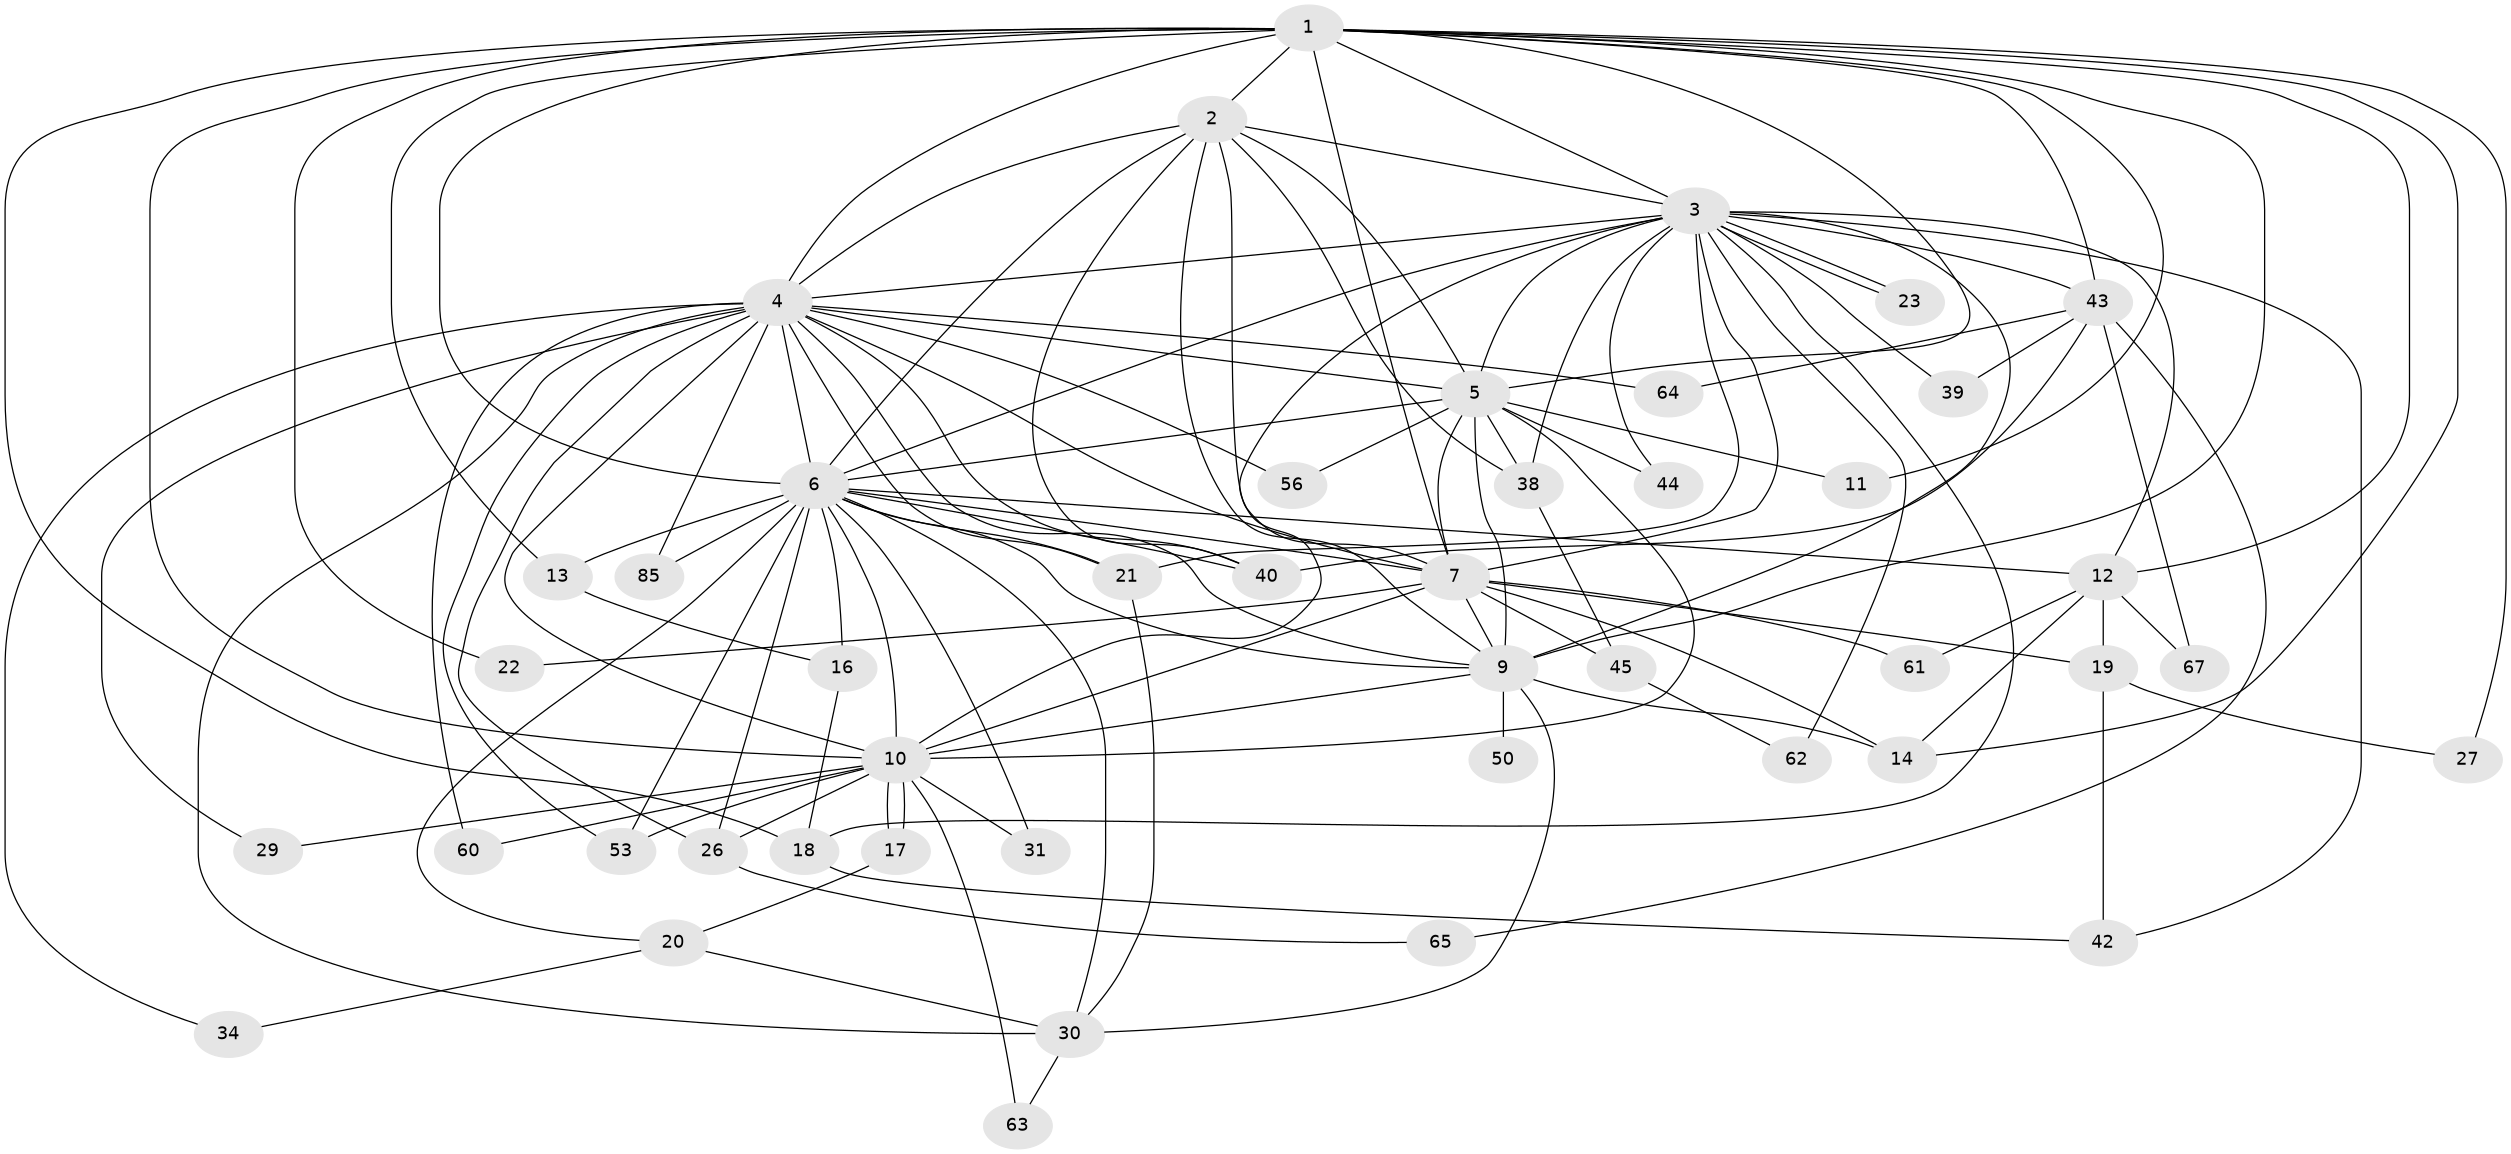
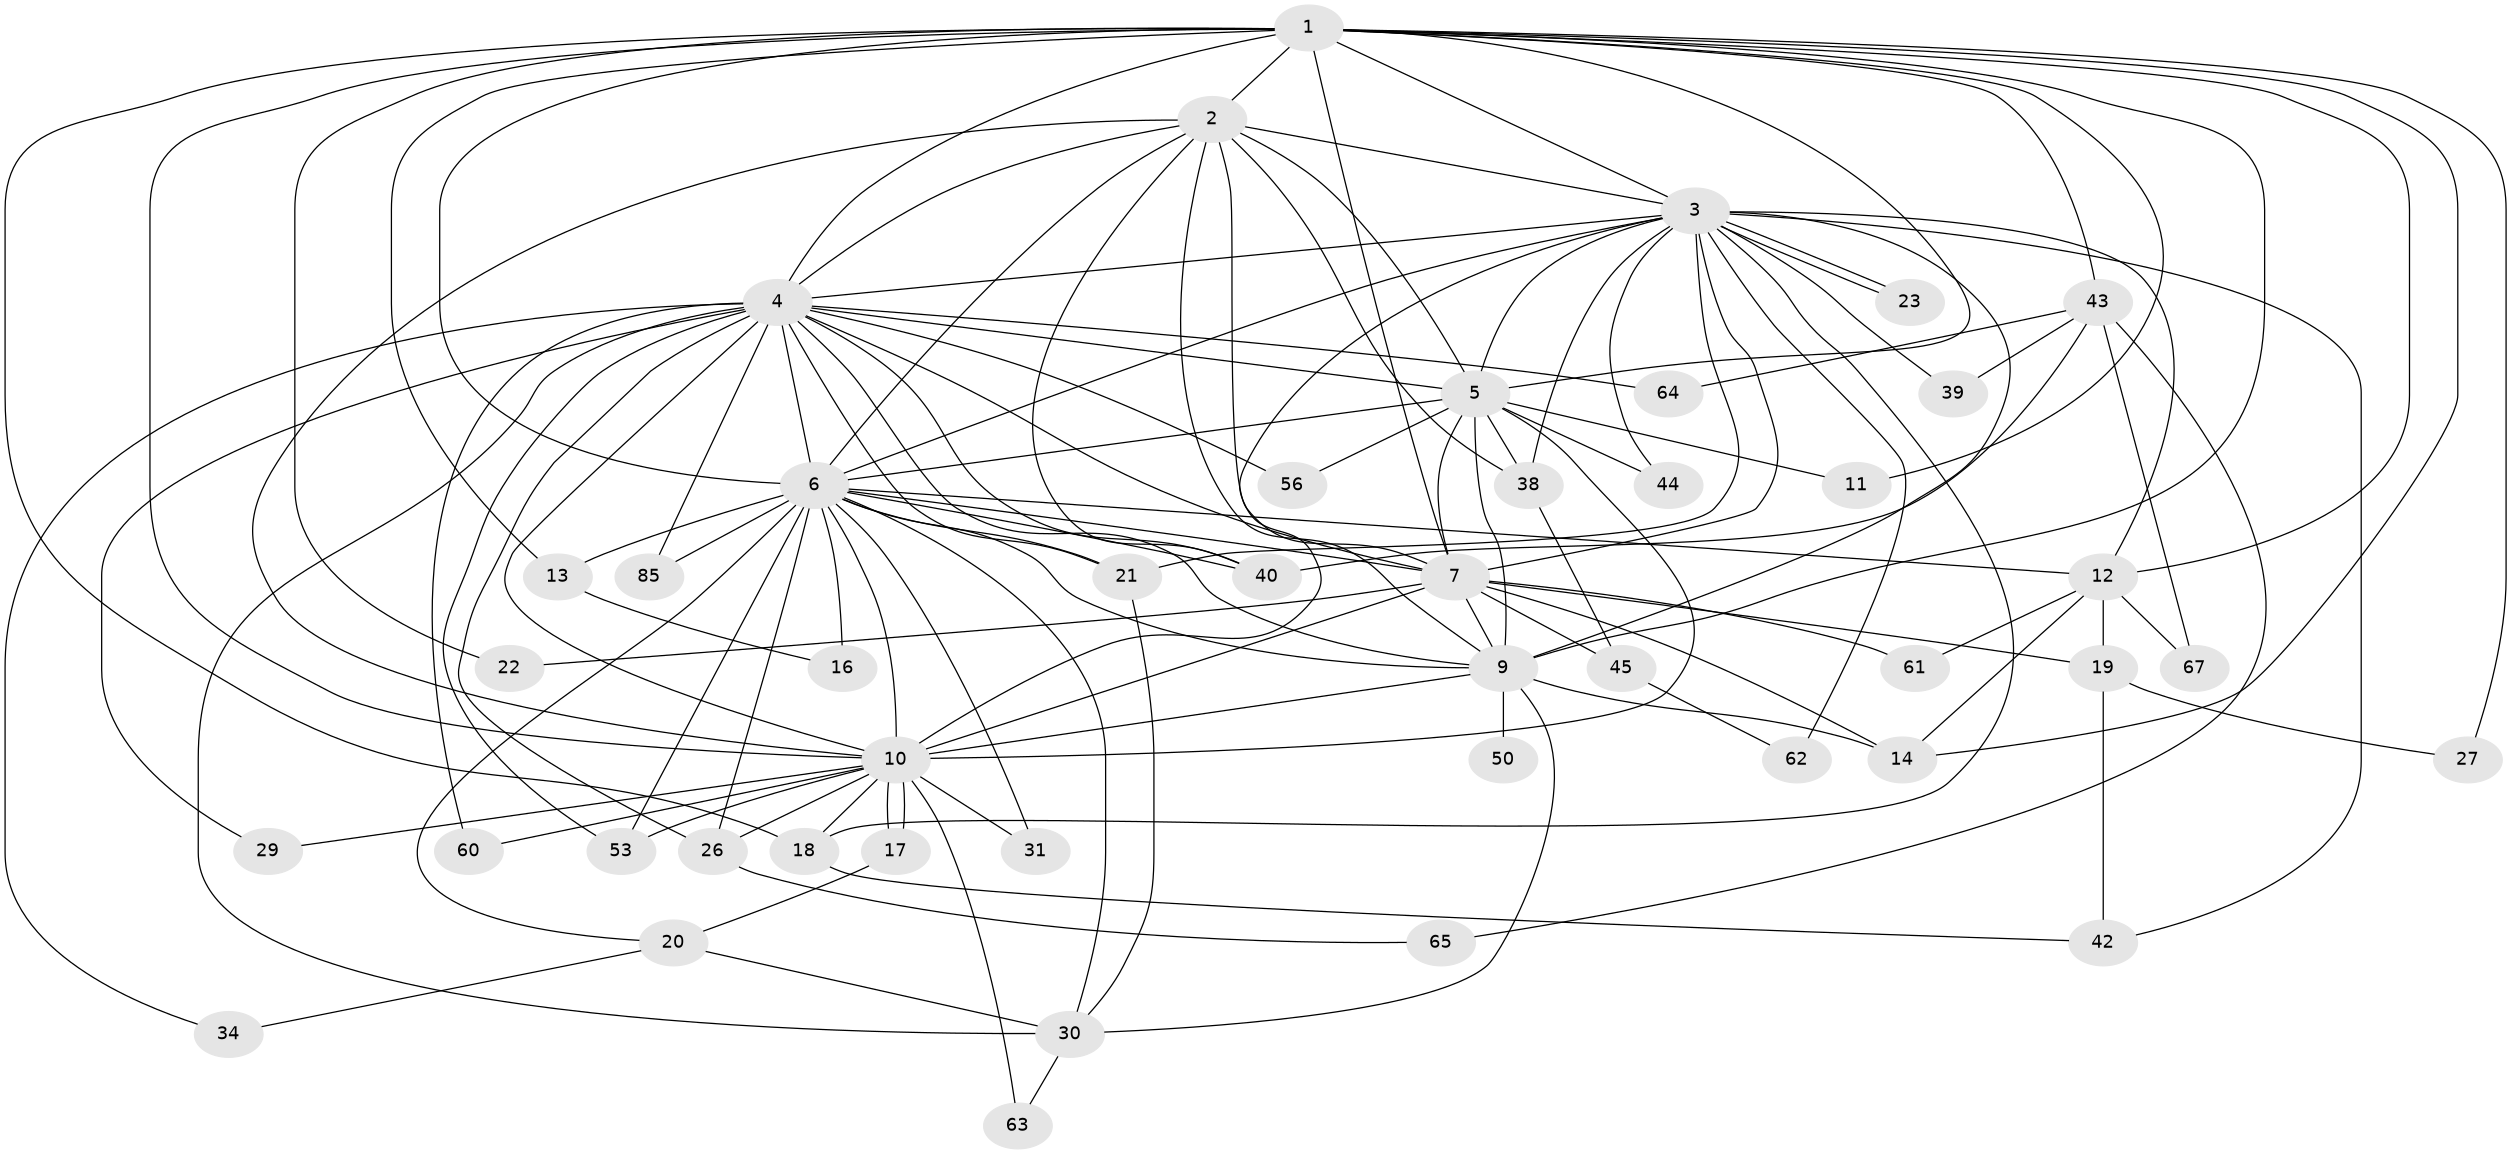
  graph {
    fontname="DejaVu Sans"
    node [color=gray90 fontname="DejaVu Sans" style=filled]
    edge [fontname="DejaVu Sans"]
    1 [super="+57"]
    2 [super="+52"]
    3 [super="+24"]
    4 [super="+37"]
    5 [super="+36"]
    6 [super="+8"]
    7 [super="+28"]
    9 [super="+46"]
    10 [super="+41"]
    11
    12 [super="+15"]
    13
    14 [super="+54"]
    18 [super="+47"]
    22 [super="+43"]
    27
    n17 [label=43 super="+58"]
    38 [super="+55"]
    40 [super="+48"]
    21 [super="+51"]
    23
    39
    42 [super="+59"]
    44
    62
    n26 [label=85]
    26 [super="+32"]
    29
    34
    53 [super="+66"]
    56
    60
    64
    30 [super="+35"]
    16
    20
    31
    19
    45
    61
    50
    17
    63
    67
    65
    1 -- 2
    1 -- 3
    1 -- 4 [weight=2]
    1 -- 5
    1 -- 6 [weight=2]
    1 -- 7 [weight=2]
    1 -- 9
    1 -- 10
    1 -- 11
    1 -- 12
    1 -- 13
    1 -- 14
    1 -- 18
    1 -- 22 [weight=2]
    1 -- 27
    1 -- n17
    2 -- 3
    2 -- 4
    2 -- 5 [weight=2]
    2 -- 6 [weight=2]
    2 -- 7
    2 -- 9
+   2 -- 10 [weight=2]
    2 -- 38
    2 -- 40
    3 -- 4
    3 -- 5
    3 -- 6 [weight=2]
    3 -- 7
    3 -- 9 [weight=2]
    3 -- 10
    3 -- 12
    3 -- 18
-   3 -- n17
    3 -- 38
    3 -- 21
    3 -- 23
    3 -- 23
    3 -- 39
    3 -- 42
    3 -- 44
    3 -- 62
    4 -- 5
    4 -- 6 [weight=2]
    4 -- 7
    4 -- 9
    4 -- 10
    4 -- 40
    4 -- 21
    4 -- n26
    4 -- 26
    4 -- 29
    4 -- 34
    4 -- 53
    4 -- 56
    4 -- 60
    4 -- 64
    4 -- 30
    5 -- 6 [weight=2]
    5 -- 7
    5 -- 9
    5 -- 10
    5 -- 11
    5 -- 38
    5 -- 44
    5 -- 56
    6 -- 7 [weight=2]
    6 -- 9 [weight=2]
    6 -- 10 [weight=2]
    6 -- 12
    6 -- 13
    6 -- 40
    6 -- 21
    6 -- n26
    6 -- 26
    6 -- 53
    6 -- 30
    6 -- 16
    6 -- 20
    6 -- 31
    7 -- 9
    7 -- 10
    7 -- 14
    7 -- 22
    7 -- 19
    7 -- 45
    7 -- 61
    9 -- 10
    9 -- 14
    9 -- 30
    9 -- 50
-   16 -- 18
+   10 -- 18
    10 -- 26
    10 -- 29
    10 -- 53
    10 -- 60
    10 -- 31
    10 -- 17
    10 -- 17
    10 -- 63
    12 -- 14
    12 -- 19
    12 -- 61
    12 -- 67
    13 -- 16
    18 -- 42
    n17 -- 40
    n17 -- 39
    n17 -- 64
    n17 -- 67
    n17 -- 65
    38 -- 45
    21 -- 30
    26 -- 65
    30 -- 63
    20 -- 34
    20 -- 30
    19 -- 27
    19 -- 42
    45 -- 62
    17 -- 20
  }
